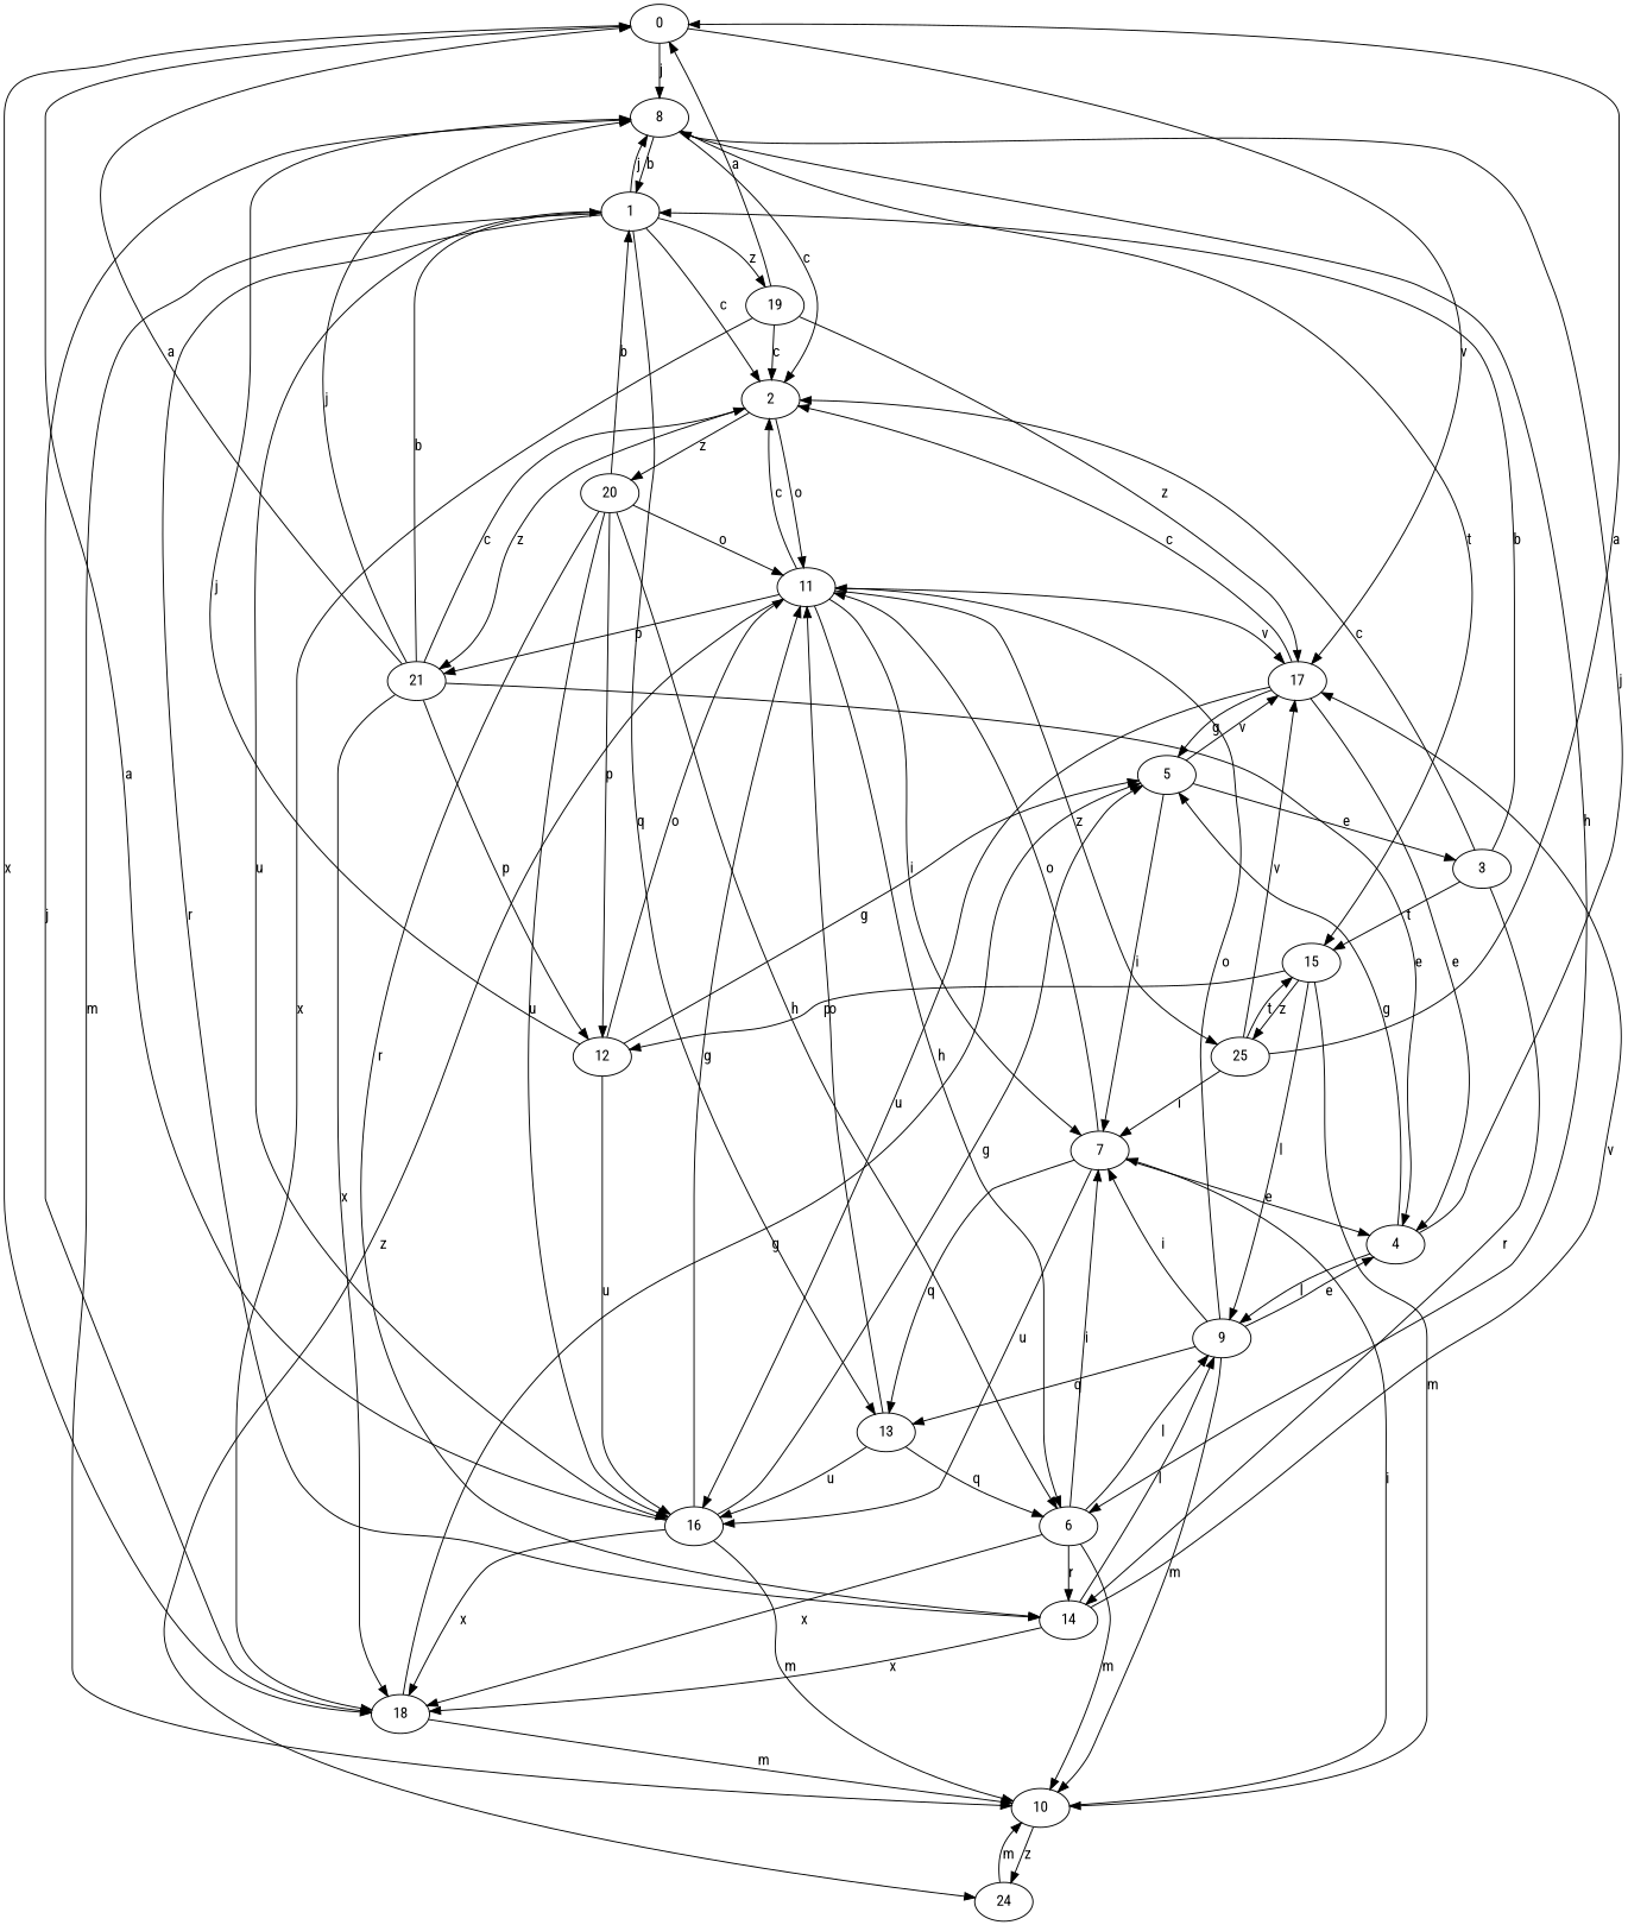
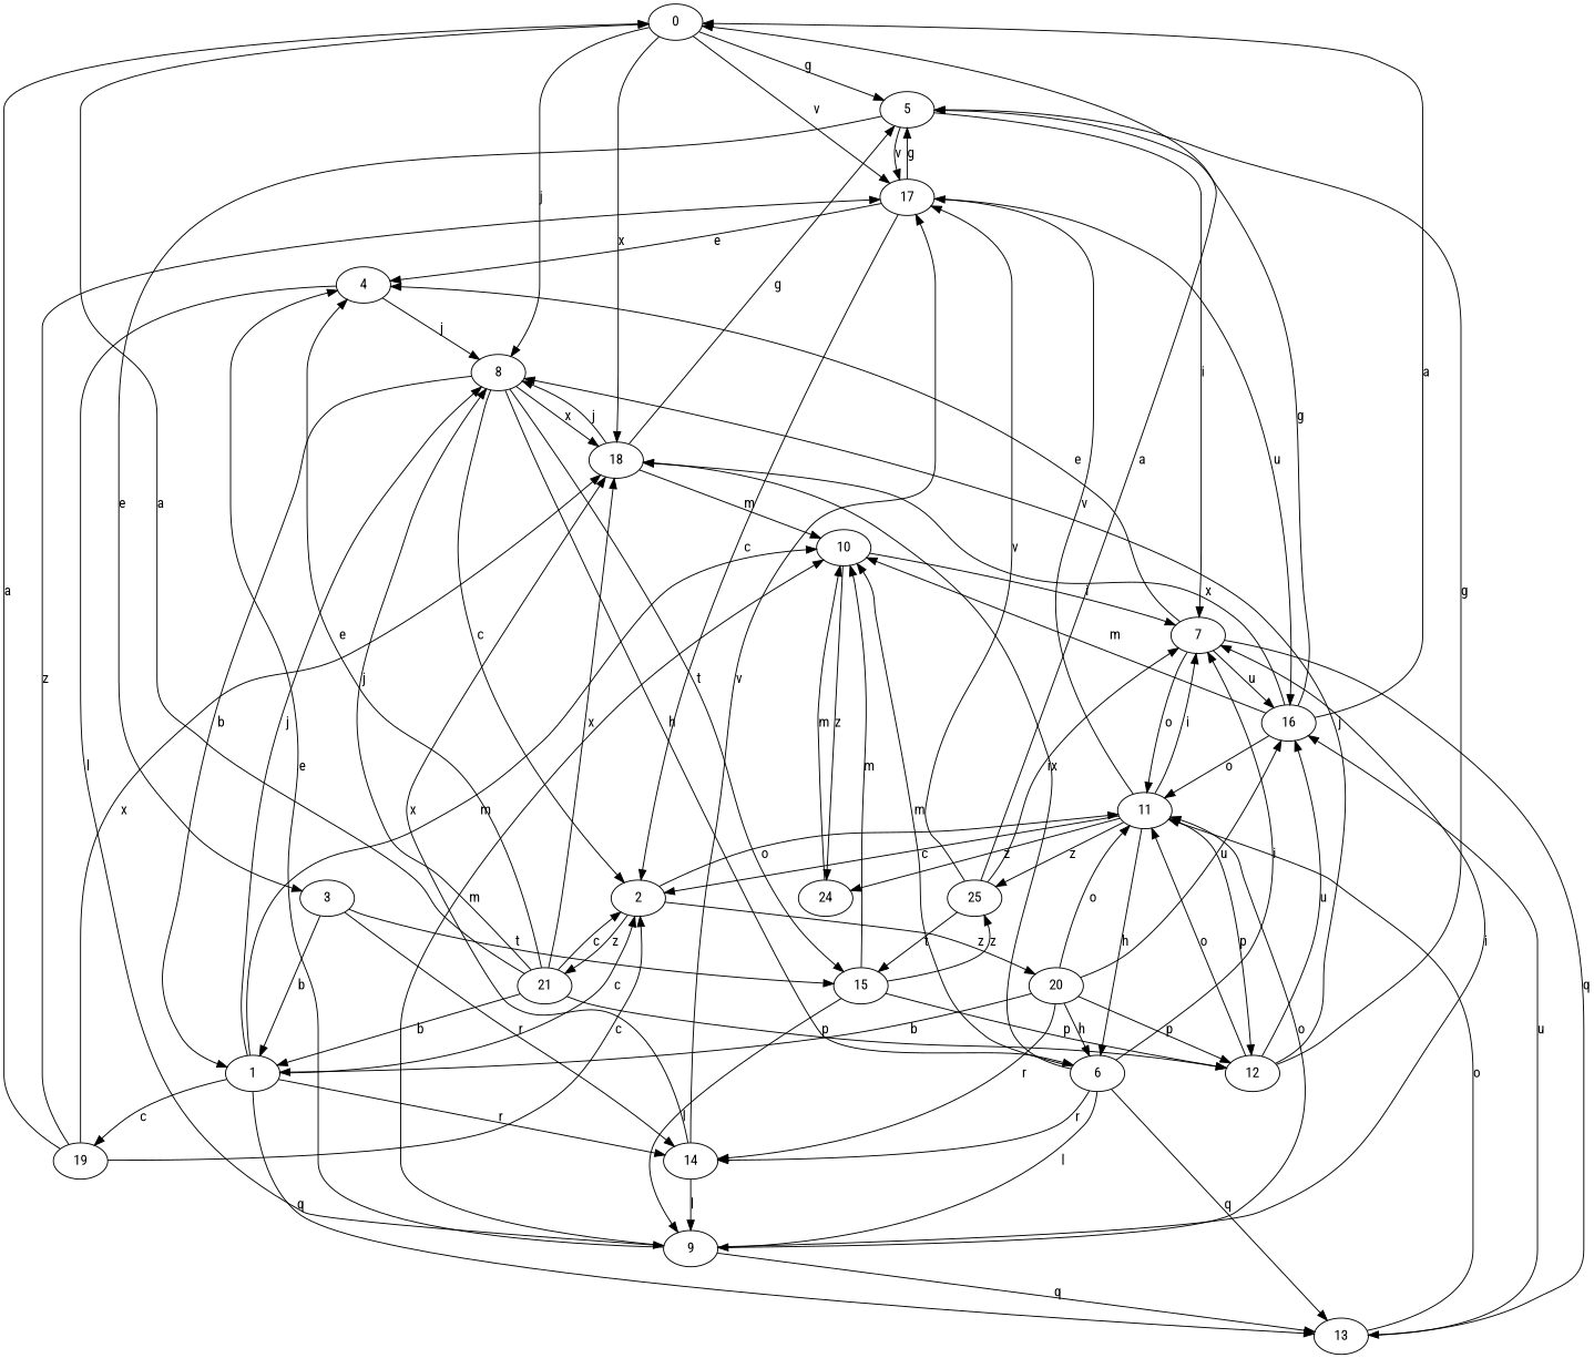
  strict digraph {
    fontname="Roboto Condensed"
    node [fontname="Roboto Condensed"]
    edge [fontname="Roboto Condensed"]
    0
    5
    8
    17
    18
    3
    7
    1
    2
    15
    6
    16
    4
    10
    13
    14
    19
    11
    20
    21
    24
    9
    12
    25
-   4 -> 5 [label=g]
+   0 -> 5 [label=g]
    0 -> 8 [label=j]
    0 -> 17 [label=v]
    0 -> 18 [label=x]
    5 -> 17 [label=v]
    5 -> 3 [label=e]
    5 -> 7 [label=i]
+   8 -> 18 [label=x]
    8 -> 1 [label=b]
    8 -> 2 [label=c]
    8 -> 15 [label=t]
    8 -> 6 [label=h]
    17 -> 5 [label=g]
    17 -> 2 [label=c]
    17 -> 16 [label=u]
    17 -> 4 [label=e]
    18 -> 5 [label=g]
    18 -> 8 [label=j]
    18 -> 10 [label=m]
    3 -> 1 [label=b]
-   3 -> 2 [label=c]
    3 -> 15 [label=t]
    3 -> 14 [label=r]
    7 -> 16 [label=u]
    7 -> 4 [label=e]
    7 -> 13 [label=q]
    7 -> 11 [label=o]
    1 -> 8 [label=j]
    1 -> 2 [label=c]
-   1 -> 16 [label=u]
    1 -> 10 [label=m]
    1 -> 13 [label=q]
    1 -> 14 [label=r]
-   1 -> 19 [label=z]
+   1 -> 19 [label=c]
    2 -> 11 [label=o]
    2 -> 20 [label=z]
    2 -> 21 [label=z]
    15 -> 10 [label=m]
    15 -> 9 [label=l]
    15 -> 12 [label=p]
    15 -> 25 [label=z]
    6 -> 18 [label=x]
    6 -> 7 [label=i]
    6 -> 10 [label=m]
-   13 -> 6 [label=q]
+   6 -> 13 [label=q]
    6 -> 14 [label=r]
    6 -> 9 [label=l]
    16 -> 0 [label=a]
    16 -> 5 [label=g]
    16 -> 18 [label=x]
    16 -> 10 [label=m]
-   16 -> 11 [label=g]
+   16 -> 11 [label=o]
    4 -> 8 [label=j]
    4 -> 9 [label=l]
    10 -> 7 [label=i]
    10 -> 24 [label=z]
    13 -> 16 [label=u]
    13 -> 11 [label=o]
    14 -> 17 [label=v]
    14 -> 18 [label=x]
    14 -> 9 [label=l]
    19 -> 0 [label=a]
    19 -> 17 [label=z]
    19 -> 18 [label=x]
    19 -> 2 [label=c]
    11 -> 17 [label=v]
    11 -> 7 [label=i]
    11 -> 2 [label=c]
    11 -> 6 [label=h]
    11 -> 24 [label=z]
-   11 -> 21 [label=p]
+   11 -> 12 [label=p]
    11 -> 25 [label=z]
    20 -> 1 [label=b]
    20 -> 6 [label=h]
    20 -> 16 [label=u]
    20 -> 14 [label=r]
    20 -> 11 [label=o]
    20 -> 12 [label=p]
    21 -> 0 [label=a]
    21 -> 8 [label=j]
    21 -> 18 [label=x]
    21 -> 1 [label=b]
    21 -> 2 [label=c]
    21 -> 4 [label=e]
    21 -> 12 [label=p]
    24 -> 10 [label=m]
    9 -> 7 [label=i]
    9 -> 4 [label=e]
    9 -> 10 [label=m]
    9 -> 13 [label=q]
    9 -> 11 [label=o]
    12 -> 5 [label=g]
    12 -> 8 [label=j]
    12 -> 16 [label=u]
    12 -> 11 [label=o]
    25 -> 0 [label=a]
    25 -> 17 [label=v]
    25 -> 7 [label=i]
    25 -> 15 [label=t]
  }
